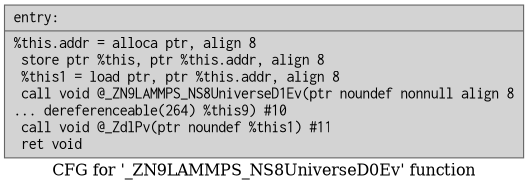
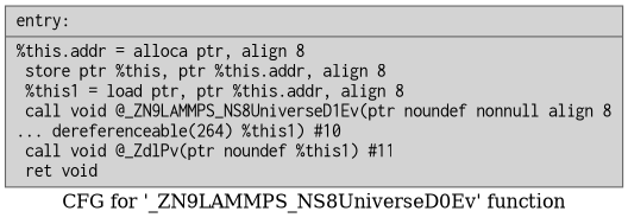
  digraph {
    label="CFG for '_ZN9LAMMPS_NS8UniverseD0Ev' function"
-   n1 [color=gray40 fillcolor=lightgrey fontname=Courier label="{entry:\l|  %this.addr = alloca ptr, align 8\l  store ptr %this, ptr %this.addr, align 8\l  %this1 = load ptr, ptr %this.addr, align 8\l  call void @_ZN9LAMMPS_NS8UniverseD1Ev(ptr noundef nonnull align 8\l... dereferenceable(264) %this9) #10\l  call void @_ZdlPv(ptr noundef %this1) #11\l  ret void\l}" shape=record style=filled]
+   n1 [color=gray40 fillcolor=lightgrey fontname=Courier label="{entry:\l|  %this.addr = alloca ptr, align 8\l  store ptr %this, ptr %this.addr, align 8\l  %this1 = load ptr, ptr %this.addr, align 8\l  call void @_ZN9LAMMPS_NS8UniverseD1Ev(ptr noundef nonnull align 8\l... dereferenceable(264) %this1) #10\l  call void @_ZdlPv(ptr noundef %this1) #11\l  ret void\l}" shape=record style=filled]
  }
